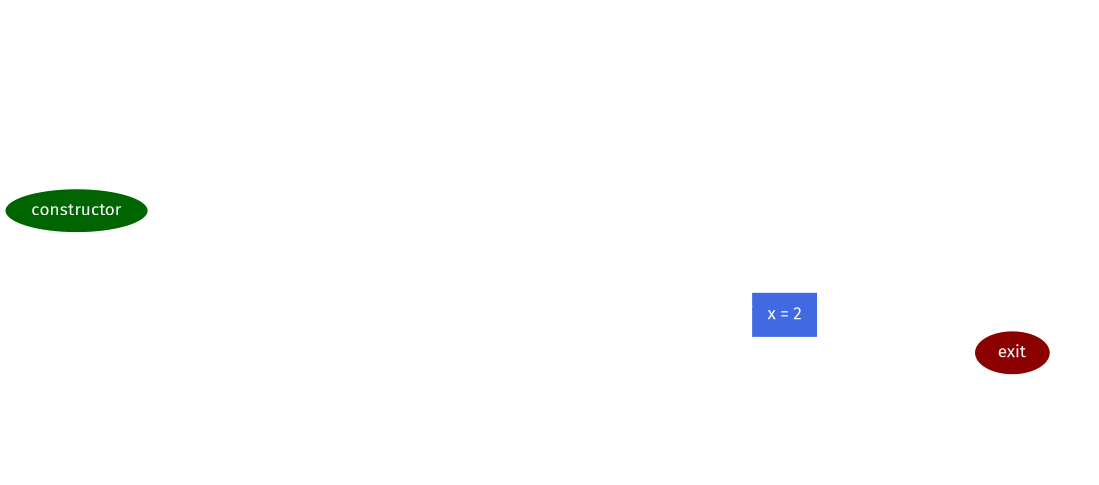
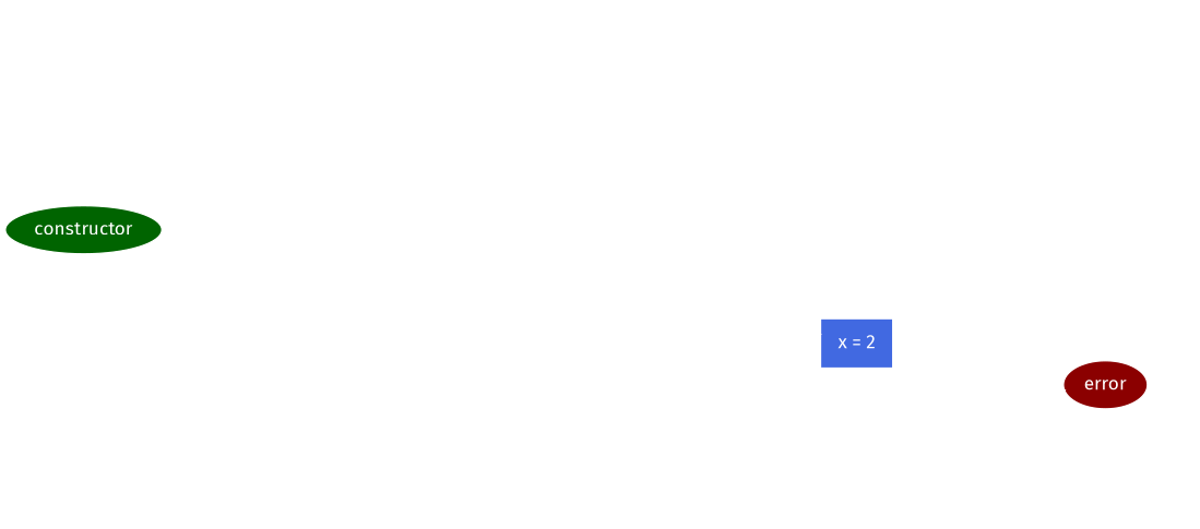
  digraph {
    fontname="Fira Sans"
    rankdir=LR
    node [color=white fontcolor=white fontname="Fira Sans"]
    edge [color=white fontcolor=white fontname="Fira Sans"]
    constructor [fillcolor=darkgreen style=filled]
    n2 [label="x = 0" shape=record]
-   error [fillcolor=darkred style=filled label=exit]
+   error [fillcolor=darkred style=filled]
    interface
    n5 [label="x = 1" shape=record]
    f_exit
    n7 [fillcolor=royalblue label="x = 2" shape=record style=filled]
    g_exit
    n9 [label="assert(x \<= 1)" shape=record]
    invariant_exit
    f_entry
    g_entry
    invariant_entry
    constructor -> n2
    n2 -> interface
    interface -> f_entry
    interface -> g_entry
    interface -> invariant_entry
    n5 -> f_exit
    f_exit -> interface
    n7 -> g_exit
    g_exit -> interface
    n9 -> error [label="x > 1"]
    n9 -> invariant_exit [label="x <= 1"]
    invariant_exit -> interface
    f_entry -> n5 [label="x = 0"]
    f_entry -> f_exit [label="x != 0"]
    g_entry -> n7 [label="x = 1"]
    g_entry -> g_exit [label="x != 1"]
    invariant_entry -> n9
  }
